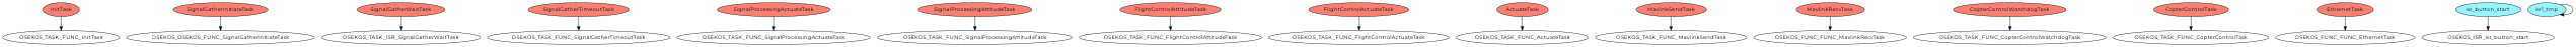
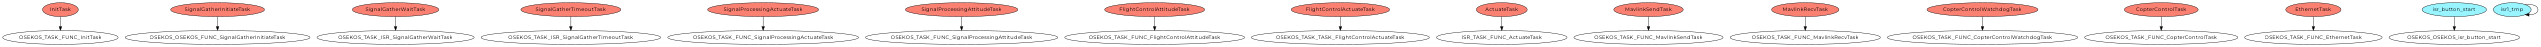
  digraph {
    fontname=Montserrat
    node [fontname=Montserrat style=filled]
    edge [fontname=Montserrat]
    n1 [fillcolor=salmon label=<InitTask<BR />>]
    OSEKOS_TASK_FUNC_InitTask [style=""]
    n3 [fillcolor=salmon label=<SignalGatherInitiateTask<BR />>]
    n4 [label=OSEKOS_OSEKOS_FUNC_SignalGatherInitiateTask style=""]
    n5 [fillcolor=salmon label=<SignalGatherWaitTask<BR />>]
    n6 [label=OSEKOS_TASK_ISR_SignalGatherWaitTask style=""]
    n7 [fillcolor=salmon label=<SignalGatherTimeoutTask<BR />>]
-   OSEKOS_TASK_FUNC_SignalGatherTimeoutTask [style=""]
+   OSEKOS_TASK_FUNC_SignalGatherTimeoutTask [label=OSEKOS_TASK_ISR_SignalGatherTimeoutTask style=""]
    n9 [fillcolor=salmon label=<SignalProcessingActuateTask<BR />>]
    OSEKOS_TASK_FUNC_SignalProcessingActuateTask [style=""]
    n11 [fillcolor=salmon label=<SignalProcessingAttitudeTask<BR />>]
    OSEKOS_TASK_FUNC_SignalProcessingAttitudeTask [style=""]
    n13 [fillcolor=salmon label=<FlightControlAttitudeTask<BR />>]
    OSEKOS_TASK_FUNC_FlightControlAttitudeTask [style=""]
    n15 [fillcolor=salmon label=<FlightControlActuateTask<BR />>]
-   OSEKOS_TASK_FUNC_FlightControlActuateTask [style=""]
+   OSEKOS_TASK_FUNC_FlightControlActuateTask [label=OSEKOS_TASK_TASK_FlightControlActuateTask style=""]
    n17 [fillcolor=salmon label=<ActuateTask<BR />>]
-   OSEKOS_TASK_FUNC_ActuateTask [style=""]
+   OSEKOS_TASK_FUNC_ActuateTask [label=ISR_TASK_FUNC_ActuateTask style=""]
    n19 [fillcolor=salmon label=<MavlinkSendTask<BR />>]
    OSEKOS_TASK_FUNC_MavlinkSendTask [style=""]
    n21 [fillcolor=salmon label=<MavlinkRecvTask<BR />>]
-   OSEKOS_TASK_FUNC_MavlinkRecvTask [label=OSEKOS_FUNC_FUNC_MavlinkRecvTask style=""]
+   OSEKOS_TASK_FUNC_MavlinkRecvTask [style=""]
    n23 [fillcolor=salmon label=<CopterControlWatchdogTask<BR />>]
    OSEKOS_TASK_FUNC_CopterControlWatchdogTask [style=""]
    n25 [fillcolor=salmon label=<CopterControlTask<BR />>]
    OSEKOS_TASK_FUNC_CopterControlTask [style=""]
    n27 [fillcolor=salmon label=<EthernetTask<BR />>]
-   OSEKOS_TASK_FUNC_EthernetTask [label=OSEKOS_FUNC_FUNC_EthernetTask style=""]
+   OSEKOS_TASK_FUNC_EthernetTask [style=""]
    n29 [fillcolor=cadetblue1 label=<isr_button_start<BR />>]
-   OSEKOS_ISR_isr_button_start [style=""]
+   OSEKOS_ISR_isr_button_start [label=OSEKOS_OSEKOS_isr_button_start style=""]
    n31 [fillcolor=cadetblue1 label=<isr1_tmp<BR />>]
    n1 -> OSEKOS_TASK_FUNC_InitTask
    n3 -> n4
    n5 -> n6
    n7 -> OSEKOS_TASK_FUNC_SignalGatherTimeoutTask
    n9 -> OSEKOS_TASK_FUNC_SignalProcessingActuateTask
    n11 -> OSEKOS_TASK_FUNC_SignalProcessingAttitudeTask
    n13 -> OSEKOS_TASK_FUNC_FlightControlAttitudeTask
    n15 -> OSEKOS_TASK_FUNC_FlightControlActuateTask
    n17 -> OSEKOS_TASK_FUNC_ActuateTask
    n19 -> OSEKOS_TASK_FUNC_MavlinkSendTask
    n21 -> OSEKOS_TASK_FUNC_MavlinkRecvTask
    n23 -> OSEKOS_TASK_FUNC_CopterControlWatchdogTask
    n25 -> OSEKOS_TASK_FUNC_CopterControlTask
    n27 -> OSEKOS_TASK_FUNC_EthernetTask
    n29 -> OSEKOS_ISR_isr_button_start
    n31 -> n31
  }
